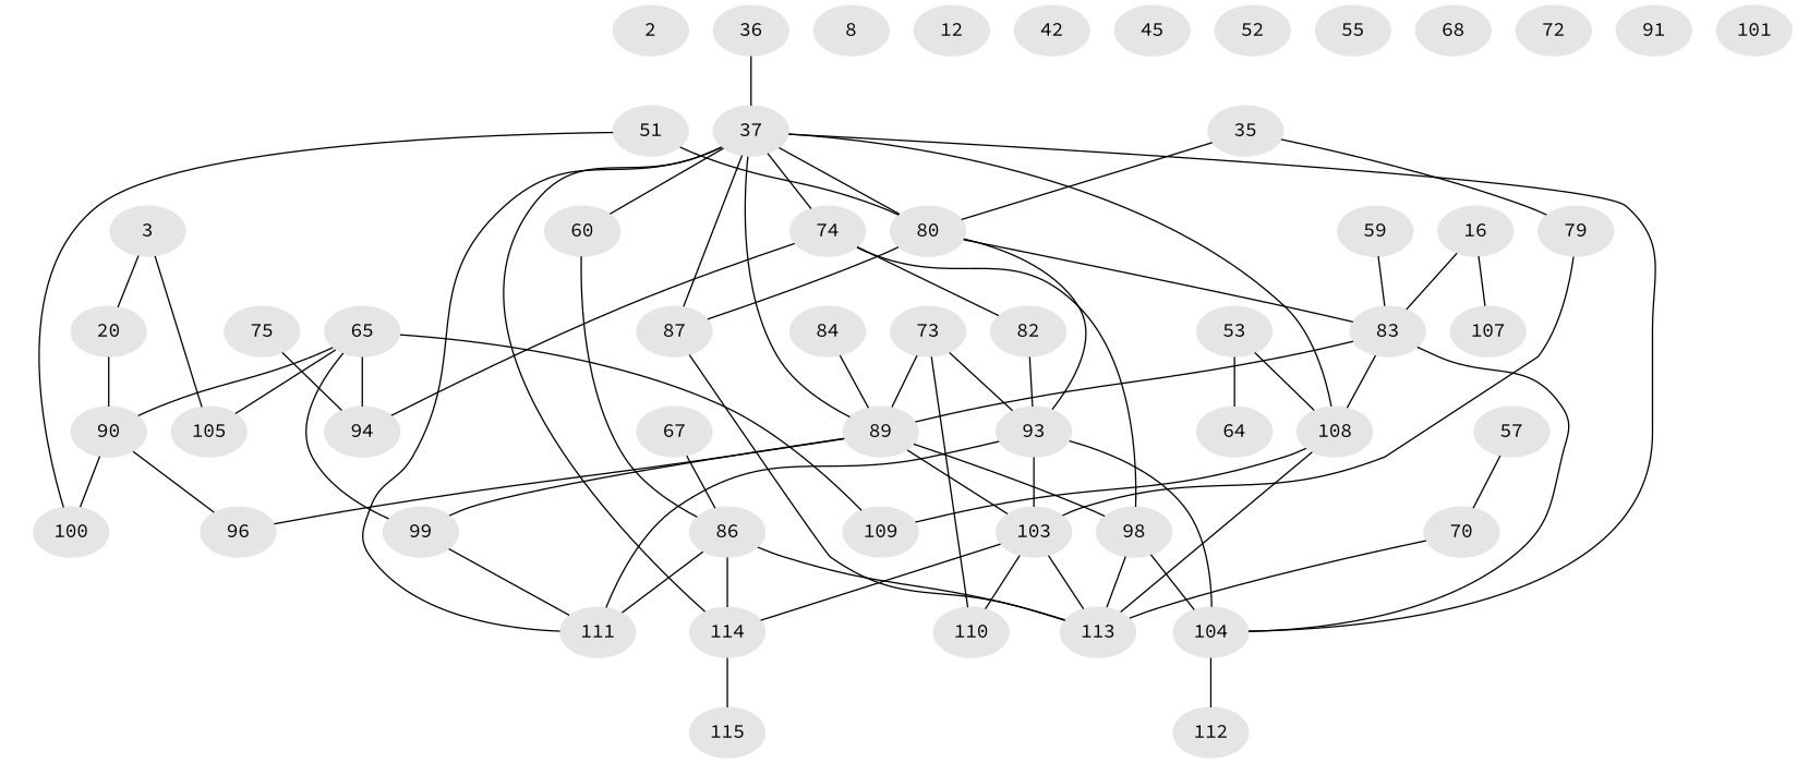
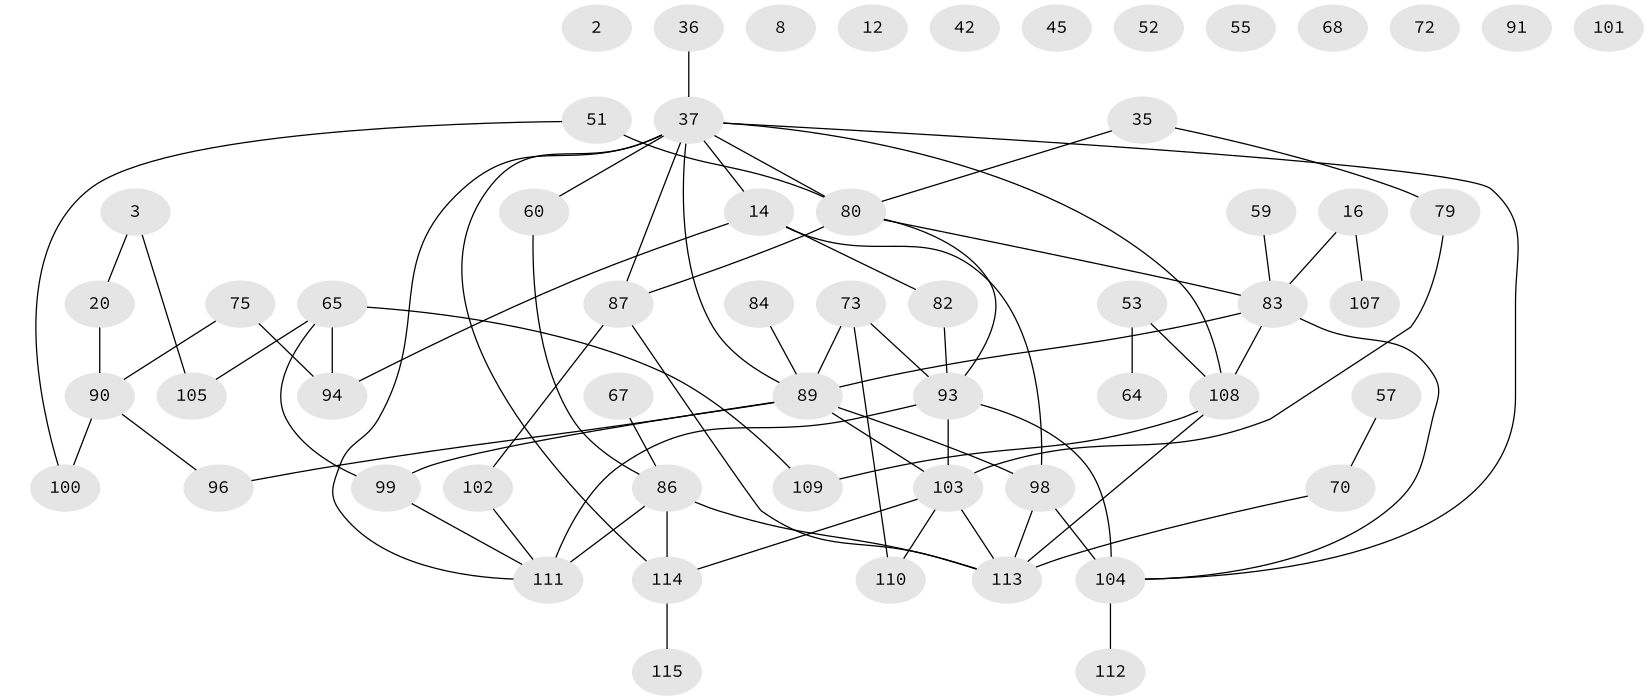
  graph {
    fontname="Source Code Pro"
    node [color=gray90 fontname="Source Code Pro" style=filled]
    edge [fontname="Source Code Pro"]
    2
    3
    20
    105
    90
    8
    12
    83 [super="+69"]
    89 [super="+1+43+54"]
    104 [super="+97"]
    108
    16
    107
    100
    96
    35
    79
    80 [super="+39+48"]
    103 [super="+46+58+88"]
    87 [super="+38+71+77"]
    93 [super="+28+61"]
    37 [super="+9+19+33"]
    60 [super="+34"]
-   74 [super="+49"]
+   74 [super="+49" label=14]
    111 [super="+6"]
    114 [super="+95"]
    36
    86 [super="+25+31+85+76"]
    94 [super="+30"]
    82
    98 [super="+47+81"]
    113 [super="+56+106+92"]
+   102
    99
    112
    109
    115
    42
    45
    51
    52
    53 [super="+18"]
    64
    55
    57
    70
    59
    65 [super="+26"]
    67
    68
    72
    73
    110
    75
    84
    91
    101
    3 -- 20
    3 -- 105
    20 -- 90
    90 -- 100
    90 -- 96
    83 -- 89
    83 -- 104
    83 -- 108 [weight=2]
    89 -- 96
    89 -- 103
    89 -- 98 [weight=2]
    89 -- 99
    104 -- 112
    108 -- 113
    108 -- 109
    16 -- 83
    16 -- 107
    35 -- 79
    35 -- 80
    79 -- 103
    80 -- 83
    80 -- 87 [weight=2]
    80 -- 93
    103 -- 114
    103 -- 113 [weight=2]
    103 -- 110
    87 -- 113
+   87 -- 102
    93 -- 104 [weight=2]
    93 -- 103 [weight=2]
    93 -- 111 [weight=2]
    37 -- 89 [weight=3]
    37 -- 104
    37 -- 108
    37 -- 80
    37 -- 87 [weight=2]
    37 -- 60
    37 -- 74
    37 -- 111
    37 -- 114
    60 -- 86
    74 -- 94
    74 -- 82
    74 -- 98 [weight=2]
    114 -- 115
    36 -- 37
    86 -- 111 [weight=2]
    86 -- 114
    86 -- 113
    82 -- 93
    98 -- 104
    98 -- 113 [weight=2]
+   102 -- 111
    99 -- 111
    51 -- 100
    51 -- 80 [weight=2]
    53 -- 108
    53 -- 64
    57 -- 70
    70 -- 113
    59 -- 83
    65 -- 105
-   65 -- 90
+   75 -- 90
    65 -- 94
    65 -- 99 [weight=2]
    65 -- 109
    67 -- 86
    73 -- 89
    73 -- 93
    73 -- 110
    75 -- 94
    84 -- 89
  }
